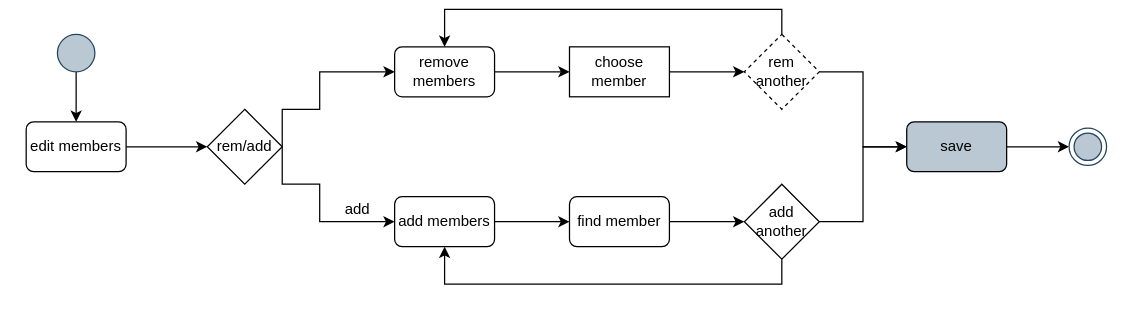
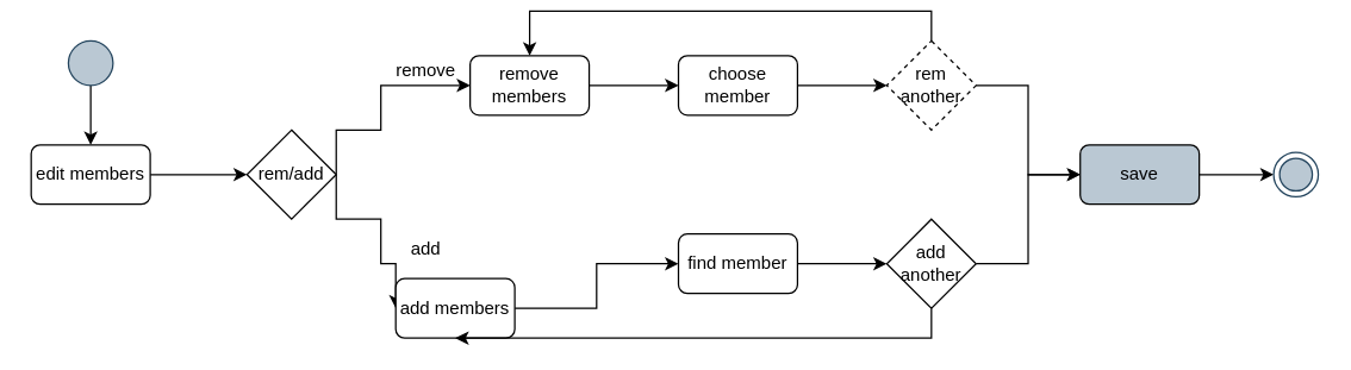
  <mxCell id="0" />
  <mxCell id="1" parent="0" />
  <mxCell id="2" style="edgeStyle=orthogonalEdgeStyle;rounded=0;orthogonalLoop=1;jettySize=auto;html=1;entryX=0.5;entryY=0;entryDx=0;entryDy=0;" edge="1" parent="1" source="3" target="5"><mxGeometry relative="1" as="geometry" /></mxCell>
  <mxCell id="3" value="" style="ellipse;whiteSpace=wrap;html=1;aspect=fixed;fillColor=#bac8d3;strokeColor=#23445d;" vertex="1" parent="1"><mxGeometry x="45" y="20" width="30" height="30" as="geometry" /></mxCell>
  <mxCell id="4" style="edgeStyle=orthogonalEdgeStyle;rounded=0;orthogonalLoop=1;jettySize=auto;html=1;entryX=0;entryY=0.5;entryDx=0;entryDy=0;" edge="1" parent="1" source="5" target="8"><mxGeometry relative="1" as="geometry" /></mxCell>
  <mxCell id="5" value="edit members" style="rounded=1;whiteSpace=wrap;html=1;" vertex="1" parent="1"><mxGeometry x="20" y="90" width="80" height="40" as="geometry" /></mxCell>
  <mxCell id="6" value="" style="edgeStyle=orthogonalEdgeStyle;rounded=0;orthogonalLoop=1;jettySize=auto;html=1;entryX=0;entryY=0.5;entryDx=0;entryDy=0;exitX=1;exitY=0.5;exitDx=0;exitDy=0;" edge="1" parent="1" source="8" target="14"><mxGeometry relative="1" as="geometry"><mxPoint x="225" y="80" as="sourcePoint" /><mxPoint x="195" y="-30" as="targetPoint" /><Array as="points"><mxPoint x="225" y="80" /><mxPoint x="255" y="80" /><mxPoint x="255" y="50" /></Array></mxGeometry></mxCell>
  <mxCell id="7" style="edgeStyle=orthogonalEdgeStyle;rounded=0;orthogonalLoop=1;jettySize=auto;html=1;entryX=0;entryY=0.5;entryDx=0;entryDy=0;exitX=1;exitY=0.5;exitDx=0;exitDy=0;" edge="1" parent="1" source="8" target="10"><mxGeometry relative="1" as="geometry"><mxPoint x="225" y="140" as="sourcePoint" /><Array as="points"><mxPoint x="225" y="140" /><mxPoint x="255" y="140" /><mxPoint x="255" y="170" /></Array></mxGeometry></mxCell>
  <mxCell id="8" value="rem/add" style="rhombus;whiteSpace=wrap;html=1;" vertex="1" parent="1"><mxGeometry x="165" y="80" width="60" height="60" as="geometry" /></mxCell>
  <mxCell id="9" value="" style="edgeStyle=orthogonalEdgeStyle;rounded=0;orthogonalLoop=1;jettySize=auto;html=1;" edge="1" parent="1" source="10" target="12"><mxGeometry relative="1" as="geometry" /></mxCell>
- <mxCell id="10" value="add members" style="rounded=1;whiteSpace=wrap;html=1;" vertex="1" parent="1"><mxGeometry x="315" y="150" width="80" height="40" as="geometry" /></mxCell>
+ <mxCell id="10" value="add members" style="rounded=1;whiteSpace=wrap;html=1;" vertex="1" parent="1"><mxGeometry x="265" y="180" width="80" height="40" as="geometry" /></mxCell>
  <mxCell id="11" style="edgeStyle=orthogonalEdgeStyle;rounded=0;orthogonalLoop=1;jettySize=auto;html=1;entryX=0;entryY=0.5;entryDx=0;entryDy=0;" edge="1" parent="1" source="12" target="26"><mxGeometry relative="1" as="geometry" /></mxCell>
  <mxCell id="12" value="find member" style="rounded=1;whiteSpace=wrap;html=1;" vertex="1" parent="1"><mxGeometry x="455" y="150" width="80" height="40" as="geometry" /></mxCell>
  <mxCell id="13" value="" style="edgeStyle=orthogonalEdgeStyle;rounded=0;orthogonalLoop=1;jettySize=auto;html=1;" edge="1" parent="1" source="14" target="16"><mxGeometry relative="1" as="geometry" /></mxCell>
  <mxCell id="14" value="remove members" style="rounded=1;whiteSpace=wrap;html=1;" vertex="1" parent="1"><mxGeometry x="315" y="30" width="80" height="40" as="geometry" /></mxCell>
  <mxCell id="15" style="edgeStyle=orthogonalEdgeStyle;rounded=0;orthogonalLoop=1;jettySize=auto;html=1;entryX=0;entryY=0.5;entryDx=0;entryDy=0;" edge="1" parent="1" source="16" target="21"><mxGeometry relative="1" as="geometry" /></mxCell>
- <mxCell id="16" value="choose member" style="whiteSpace=wrap;html=1;rounded=0;" vertex="1" parent="1"><mxGeometry x="455" y="30" width="80" height="40" as="geometry" /></mxCell>
+ <mxCell id="16" value="choose member" style="rounded=1;whiteSpace=wrap;html=1;" vertex="1" parent="1"><mxGeometry x="455" y="30" width="80" height="40" as="geometry" /></mxCell>
+ <mxCell id="17" value="remove" style="text;html=1;align=center;verticalAlign=middle;resizable=0;points=[];autosize=1;" vertex="1" parent="1"><mxGeometry x="255" y="30" width="60" height="20" as="geometry" /></mxCell>
  <mxCell id="18" value="add" style="text;html=1;align=center;verticalAlign=middle;resizable=0;points=[];autosize=1;" vertex="1" parent="1"><mxGeometry x="265" y="150" width="40" height="20" as="geometry" /></mxCell>
  <mxCell id="19" style="edgeStyle=orthogonalEdgeStyle;rounded=0;orthogonalLoop=1;jettySize=auto;html=1;exitX=0.5;exitY=0;exitDx=0;exitDy=0;entryX=0.5;entryY=0;entryDx=0;entryDy=0;" edge="1" parent="1" source="21" target="14"><mxGeometry relative="1" as="geometry" /></mxCell>
  <mxCell id="20" value="" style="edgeStyle=orthogonalEdgeStyle;rounded=0;orthogonalLoop=1;jettySize=auto;html=1;entryX=0;entryY=0.5;entryDx=0;entryDy=0;endArrow=open;" edge="1" parent="1" source="21" target="23"><mxGeometry relative="1" as="geometry"><mxPoint x="695" y="50" as="targetPoint" /></mxGeometry></mxCell>
  <mxCell id="21" value="rem another" style="rhombus;whiteSpace=wrap;html=1;dashed=1;" vertex="1" parent="1"><mxGeometry x="595" y="20" width="60" height="60" as="geometry" /></mxCell>
  <mxCell id="22" style="edgeStyle=orthogonalEdgeStyle;rounded=0;orthogonalLoop=1;jettySize=auto;html=1;entryX=0;entryY=0.5;entryDx=0;entryDy=0;" edge="1" parent="1" source="23" target="27"><mxGeometry relative="1" as="geometry" /></mxCell>
  <mxCell id="23" value="save" style="rounded=1;whiteSpace=wrap;html=1;fillColor=#bac8d3;" vertex="1" parent="1"><mxGeometry x="725" y="90" width="80" height="40" as="geometry" /></mxCell>
  <mxCell id="24" value="" style="edgeStyle=orthogonalEdgeStyle;rounded=0;orthogonalLoop=1;jettySize=auto;html=1;entryX=0.5;entryY=1;entryDx=0;entryDy=0;" edge="1" parent="1" source="26" target="10"><mxGeometry relative="1" as="geometry"><mxPoint x="625" y="280" as="targetPoint" /><Array as="points"><mxPoint x="625" y="220" /><mxPoint x="355" y="220" /></Array></mxGeometry></mxCell>
  <mxCell id="25" style="edgeStyle=orthogonalEdgeStyle;rounded=0;orthogonalLoop=1;jettySize=auto;html=1;entryX=0;entryY=0.5;entryDx=0;entryDy=0;" edge="1" parent="1" source="26" target="23"><mxGeometry relative="1" as="geometry" /></mxCell>
  <mxCell id="26" value="add another" style="rhombus;whiteSpace=wrap;html=1;" vertex="1" parent="1"><mxGeometry x="595" y="140" width="60" height="60" as="geometry" /></mxCell>
  <mxCell id="27" value="" style="ellipse;html=1;shape=endState;fillColor=#bac8d3;strokeColor=#23445d;" vertex="1" parent="1"><mxGeometry x="855" y="95" width="30" height="30" as="geometry" /></mxCell>
